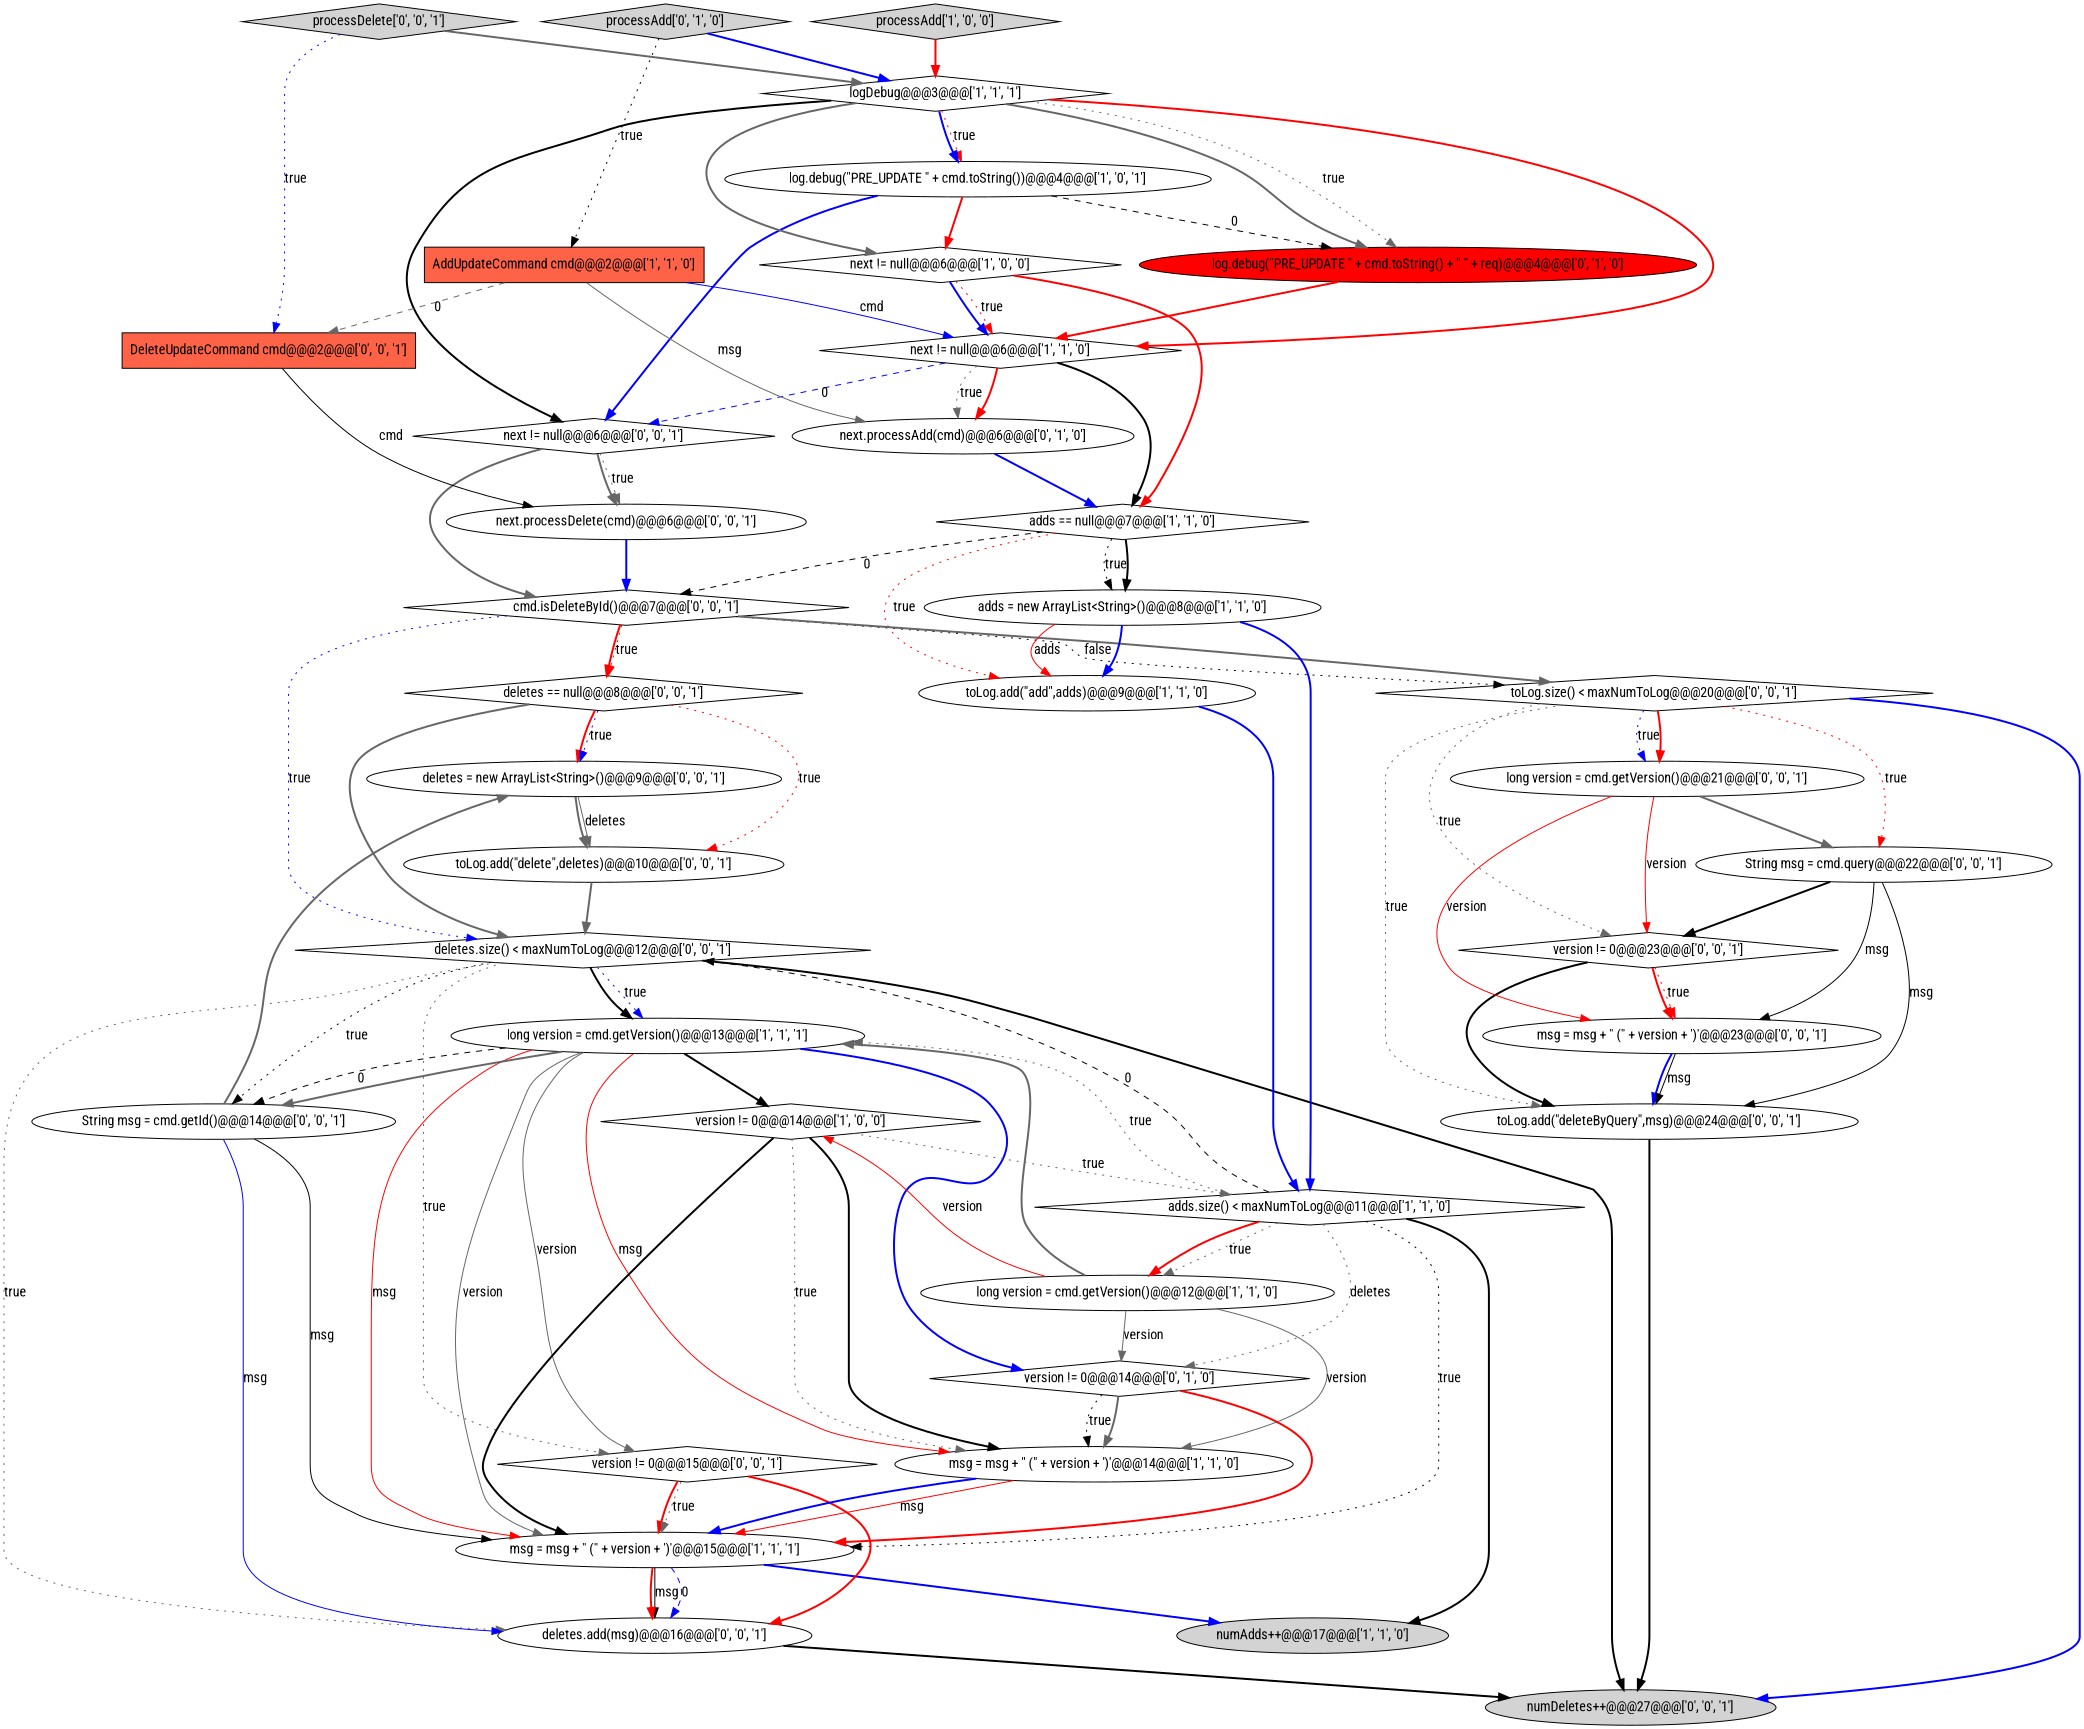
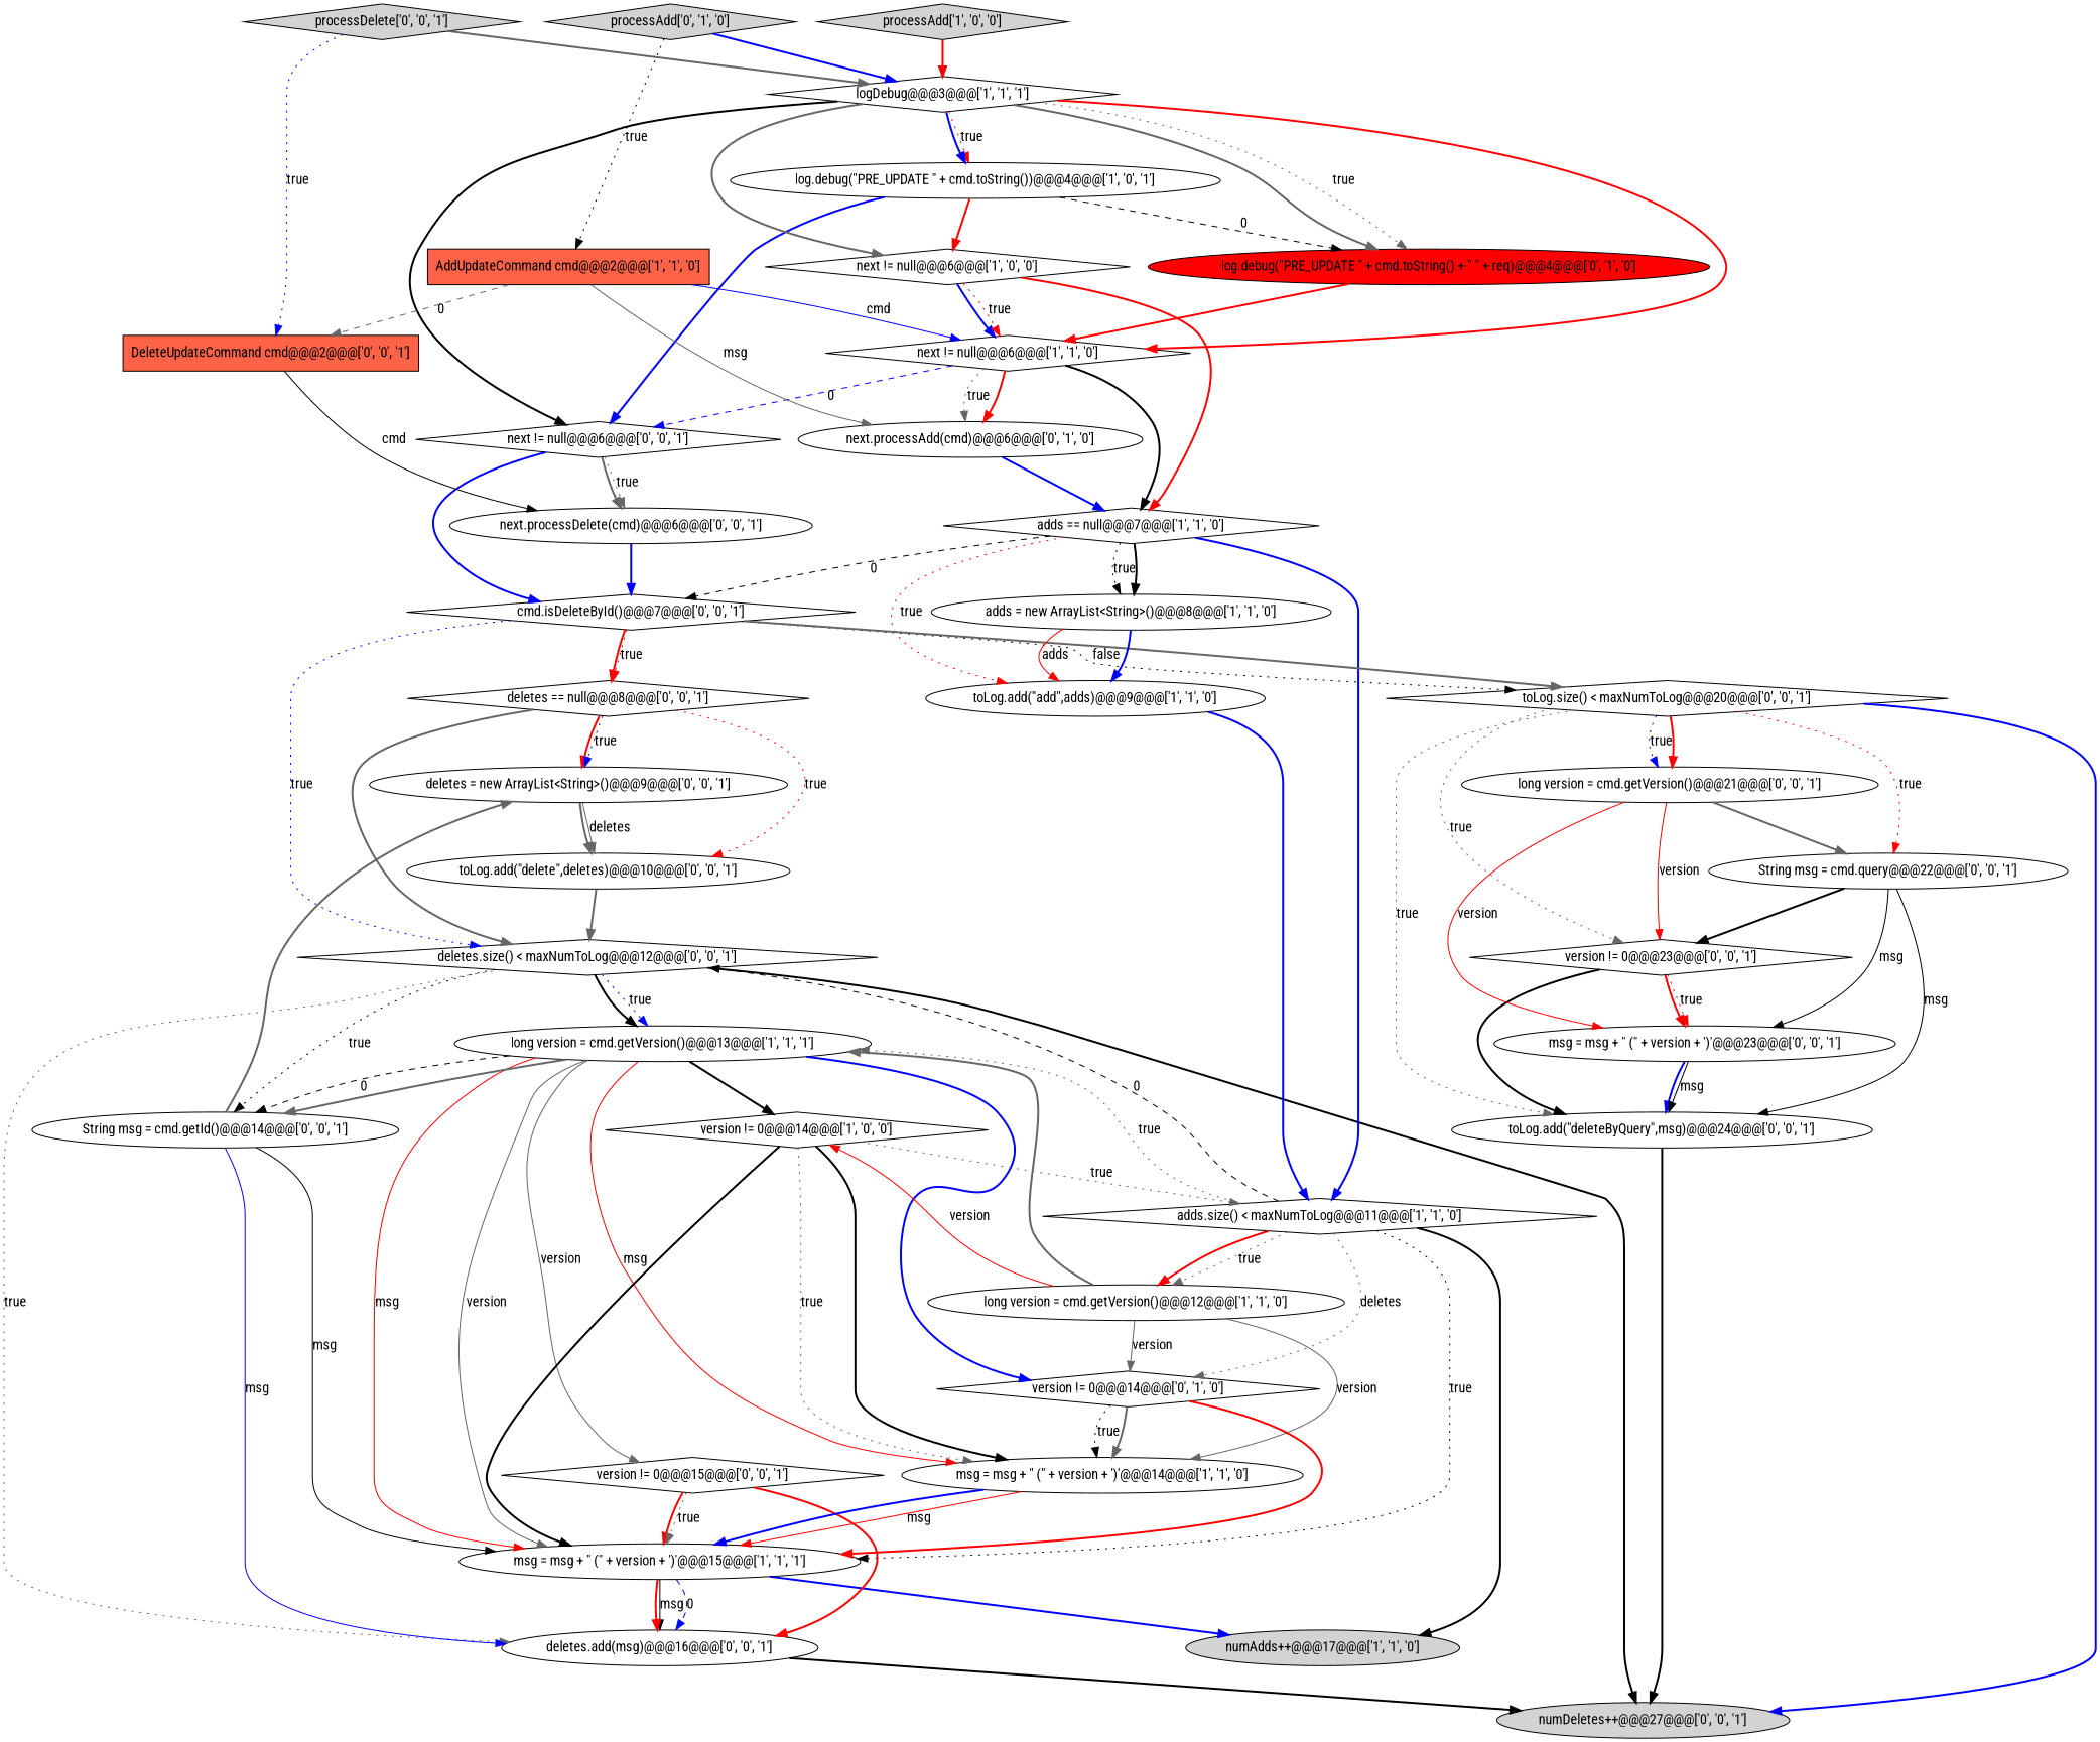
  digraph {
    fontname="Roboto Condensed"
    node [fillcolor=white fontname="Roboto Condensed" shape=ellipse style=filled]
    edge [color=gray40 fontname="Roboto Condensed" style=bold]
    n1 [label="deletes = new ArrayList<String>()@@@9@@@['0', '0', '1']"]
    n2 [label="toLog.add(\"delete\",deletes)@@@10@@@['0', '0', '1']"]
    n3 [label="deletes.size() < maxNumToLog@@@12@@@['0', '0', '1']" shape=diamond]
    n4 [label="next != null@@@6@@@['1', '1', '0']" shape=diamond]
    n5 [label="adds == null@@@7@@@['1', '1', '0']" shape=diamond]
    n6 [label="next.processAdd(cmd)@@@6@@@['0', '1', '0']"]
    n7 [label="next != null@@@6@@@['0', '0', '1']" shape=diamond]
    n8 [label="cmd.isDeleteById()@@@7@@@['0', '0', '1']" shape=diamond]
    n9 [label="toLog.add(\"add\",adds)@@@9@@@['1', '1', '0']"]
    n10 [label="adds.size() < maxNumToLog@@@11@@@['1', '1', '0']" shape=diamond]
    n11 [label="adds = new ArrayList<String>()@@@8@@@['1', '1', '0']"]
    n12 [label="next.processDelete(cmd)@@@6@@@['0', '0', '1']"]
    n13 [label="msg = msg + \" (\" + version + ')'@@@15@@@['1', '1', '1']"]
    n14 [label="deletes.add(msg)@@@16@@@['0', '0', '1']"]
    n15 [fillcolor=lightgray label="numAdds++@@@17@@@['1', '1', '0']"]
    n16 [fillcolor=lightgray label="numDeletes++@@@27@@@['0', '0', '1']"]
    n17 [label="deletes == null@@@8@@@['0', '0', '1']" shape=diamond]
    n18 [label="long version = cmd.getVersion()@@@13@@@['1', '1', '1']"]
    n19 [label="String msg = cmd.getId()@@@14@@@['0', '0', '1']"]
    n20 [label="version != 0@@@15@@@['0', '0', '1']" shape=diamond]
    n21 [label="long version = cmd.getVersion()@@@12@@@['1', '1', '0']"]
    n22 [label="version != 0@@@14@@@['1', '0', '0']" shape=diamond]
    n23 [label="version != 0@@@14@@@['0', '1', '0']" shape=diamond]
    n24 [label="msg = msg + \" (\" + version + ')'@@@14@@@['1', '1', '0']"]
    n25 [label="toLog.size() < maxNumToLog@@@20@@@['0', '0', '1']" shape=diamond]
    n26 [label="String msg = cmd.query@@@22@@@['0', '0', '1']"]
    n27 [label="version != 0@@@23@@@['0', '0', '1']" shape=diamond]
    n28 [label="toLog.add(\"deleteByQuery\",msg)@@@24@@@['0', '0', '1']"]
    n29 [label="long version = cmd.getVersion()@@@21@@@['0', '0', '1']"]
    n30 [label="msg = msg + \" (\" + version + ')'@@@23@@@['0', '0', '1']"]
    n31 [label="log.debug(\"PRE_UPDATE \" + cmd.toString())@@@4@@@['1', '0', '1']"]
    n32 [fillcolor=red label="log.debug(\"PRE_UPDATE \" + cmd.toString() + \" \" + req)@@@4@@@['0', '1', '0']"]
    n33 [label="next != null@@@6@@@['1', '0', '0']" shape=diamond]
    n34 [label="logDebug@@@3@@@['1', '1', '1']" shape=diamond]
    n35 [fillcolor=lightgray label="processAdd['0', '1', '0']" shape=diamond]
    n36 [fillcolor=tomato label="AddUpdateCommand cmd@@@2@@@['1', '1', '0']" shape=box]
    n37 [fillcolor=tomato label="DeleteUpdateCommand cmd@@@2@@@['0', '0', '1']" shape=box]
    n38 [fillcolor=lightgray label="processDelete['0', '0', '1']" shape=diamond]
    n39 [fillcolor=lightgray label="processAdd['1', '0', '0']" shape=diamond]
    n1 -> n2 [label=deletes style=solid]
    n1 -> n2
    n2 -> n3
    n3 -> n14 [label=true style=dotted]
    n3 -> n16 [color=black]
    n3 -> n18 [color=blue label=true style=dotted]
    n3 -> n18 [color=black]
    n3 -> n19 [color=black label=true style=dotted]
-   n3 -> n20 [label=true style=dotted]
    n4 -> n5 [color=black]
    n4 -> n6 [color=red]
    n4 -> n6 [label=true style=dotted]
    n4 -> n7 [color=blue label=0 style=dashed]
    n5 -> n8 [color=black label=0 style=dashed]
    n5 -> n9 [color=red label=true style=dotted]
-   n11 -> n10 [color=blue]
+   n5 -> n10 [color=blue]
    n5 -> n11 [color=black label=true style=dotted]
    n5 -> n11 [color=black]
    n6 -> n5 [color=blue]
-   n7 -> n8
+   n7 -> n8 [color=blue]
    n7 -> n12 [label=true style=dotted]
    n7 -> n12
    n8 -> n3 [color=blue label=true style=dotted]
    n8 -> n17 [color=red label=true style=dotted]
    n8 -> n17 [color=red]
    n8 -> n25 [color=black label=false style=dotted]
    n8 -> n25
    n9 -> n10 [color=blue]
    n10 -> n3 [color=black label=0 style=dashed]
    n10 -> n13 [color=black label=true style=dotted]
    n10 -> n15 [color=black]
    n10 -> n18 [label=true style=dotted]
    n10 -> n21 [label=true style=dotted]
    n10 -> n21 [color=red]
    n10 -> n23 [label=deletes style=dotted]
    n11 -> n9 [color=blue]
    n11 -> n9 [color=red label=adds style=solid]
    n12 -> n8 [color=blue]
    n13 -> n14 [color=black label=msg style=solid]
    n13 -> n14 [color=blue label=0 style=dashed]
    n13 -> n14 [color=red]
    n13 -> n15 [color=blue]
    n14 -> n16 [color=black]
    n17 -> n1 [color=red]
    n17 -> n1 [color=blue label=true style=dotted]
    n17 -> n2 [color=red label=true style=dotted]
    n17 -> n3
    n18 -> n13 [color=red label=msg style=solid]
    n18 -> n13 [label=version style=solid]
    n18 -> n19 [color=black label=0 style=dashed]
    n18 -> n19
    n18 -> n20 [label=version style=solid]
    n18 -> n22 [color=black]
    n18 -> n23 [color=blue]
    n18 -> n24 [color=red label=msg style=solid]
    n19 -> n1
    n19 -> n13 [color=black label=msg style=solid]
    n19 -> n14 [color=blue label=msg style=solid]
    n20 -> n13 [color=red]
    n20 -> n13 [label=true style=dotted]
    n20 -> n14 [color=red]
    n21 -> n18
    n21 -> n22 [color=red label=version style=solid]
    n21 -> n23 [label=version style=solid]
    n21 -> n24 [label=version style=solid]
    n22 -> n10 [label=true style=dotted]
    n22 -> n13 [color=black]
    n22 -> n24 [color=black]
    n22 -> n24 [label=true style=dotted]
    n23 -> n13 [color=red]
    n23 -> n24 [color=black label=true style=dotted]
    n23 -> n24
    n24 -> n13 [color=red label=msg style=solid]
    n24 -> n13 [color=blue]
    n25 -> n16 [color=blue]
    n25 -> n26 [color=red label=true style=dotted]
    n25 -> n27 [label=true style=dotted]
    n25 -> n28 [label=true style=dotted]
    n25 -> n29 [color=blue label=true style=dotted]
    n25 -> n29 [color=red]
    n26 -> n27 [color=black]
    n26 -> n28 [color=black label=msg style=solid]
    n26 -> n30 [color=black label=msg style=solid]
    n27 -> n28 [color=black]
    n27 -> n30 [color=red]
    n27 -> n30 [color=red label=true style=dotted]
    n28 -> n16 [color=black]
    n29 -> n26
    n29 -> n27 [color=red label=version style=solid]
    n29 -> n30 [color=red label=version style=solid]
    n30 -> n28 [color=blue]
    n30 -> n28 [color=black label=msg style=solid]
    n31 -> n7 [color=blue]
    n31 -> n32 [color=black label=0 style=dashed]
    n31 -> n33 [color=red]
    n32 -> n4 [color=red]
    n33 -> n4 [color=blue]
    n33 -> n4 [color=red label=true style=dotted]
    n33 -> n5 [color=red]
    n34 -> n4 [color=red]
    n34 -> n7 [color=black]
    n34 -> n31 [color=red label=true style=dotted]
    n34 -> n31 [color=blue]
    n34 -> n32
    n34 -> n32 [label=true style=dotted]
    n34 -> n33
    n35 -> n34 [color=blue]
    n35 -> n36 [color=black label=true style=dotted]
    n36 -> n4 [color=blue label=cmd style=solid]
    n36 -> n6 [label=msg style=solid]
    n36 -> n37 [label=0 style=dashed]
    n37 -> n12 [color=black label=cmd style=solid]
    n38 -> n34
    n38 -> n37 [color=blue label=true style=dotted]
    n39 -> n34 [color=red]
  }
